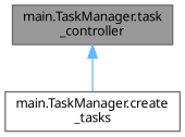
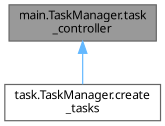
  digraph {
    rankdir=TB
    fontname="Noto Sans"
    node [fontname="Noto Sans" fontsize=10 shape=box style=filled]
    n1 [color=gray40 fillcolor=grey60 fontcolor=black height=0.2 label="main.TaskManager.task\l_controller" width=0.4]
-   n2 [color=grey40 fillcolor=white height=0.2 label="main.TaskManager.create\l_tasks" width=0.4]
+   n2 [color=grey40 fillcolor=white height=0.2 label="task.TaskManager.create\l_tasks" width=0.4]
    n1 -> n2 [color=steelblue1 dir=back fontname="Noto Sans" fontsize=10 labelfontname=Helvetica labelfontsize=10 style=solid]
  }
